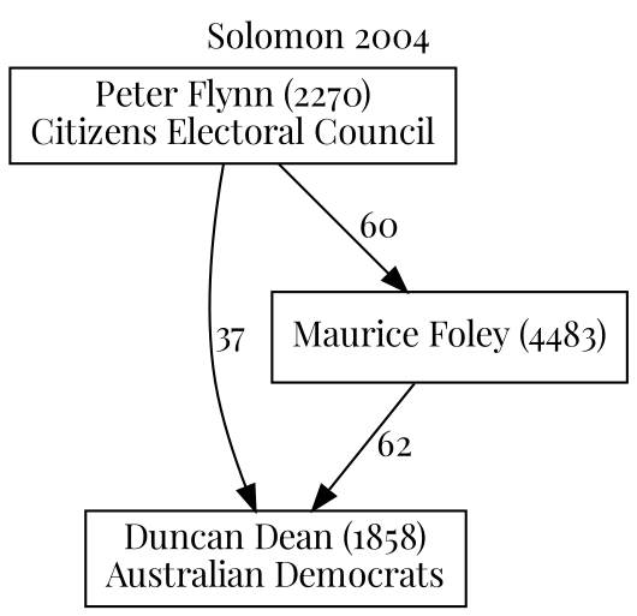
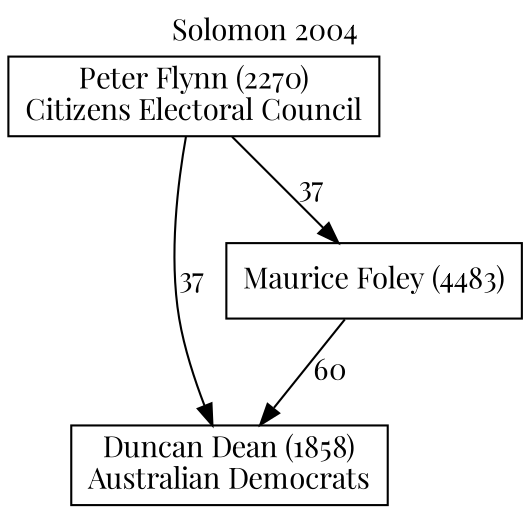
  digraph {
    fontname="Playfair Display"
    label="Solomon 2004"
    labelloc=t
    mclimit=10
    node [fontname="Playfair Display" shape=box]
    edge [fontname="Playfair Display"]
    n1 [label="Duncan Dean (1858)\nAustralian Democrats"]
    n2 [label="Maurice Foley (4483)\n"]
    n3 [label="Peter Flynn (2270)\nCitizens Electoral Council"]
-   n2 -> n1 [label=62]
+   n2 -> n1 [label=60]
    n3 -> n1 [label=37]
-   n3 -> n2 [label=60]
+   n3 -> n2 [label=37]
  }
